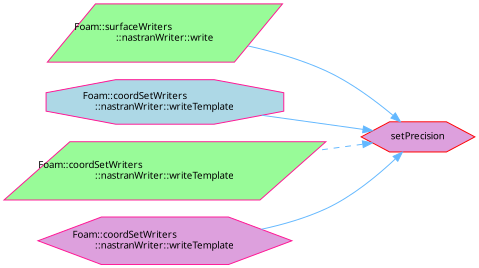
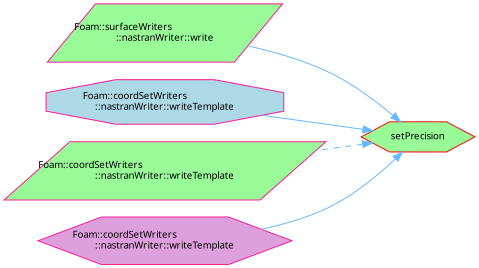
  digraph {
    rankdir=RL
    fontname="Noto Sans"
    node [color=deeppink fillcolor=plum fontname="Noto Sans" fontsize=10 shape=hexagon style=filled]
    edge [color=steelblue1 dir=back fontname="Noto Sans" fontsize=10 labelfontname=Helvetica labelfontsize=10 style=solid]
-   n1 [color=red fontcolor=black height=0.2 label=setPrecision width=0.4]
+   n1 [color=red fillcolor=palegreen fontcolor=black height=0.2 label=setPrecision width=0.4]
    n2 [fillcolor=palegreen height=0.2 label="Foam::surfaceWriters\l::nastranWriter::write" shape=parallelogram width=0.4]
    n3 [fillcolor=lightblue height=0.2 label="Foam::coordSetWriters\l::nastranWriter::writeTemplate" shape=octagon width=0.4]
    n4 [fillcolor=palegreen height=0.2 label="Foam::coordSetWriters\l::nastranWriter::writeTemplate" shape=parallelogram width=0.4]
    n5 [height=0.2 label="Foam::coordSetWriters\l::nastranWriter::writeTemplate" width=0.4]
    n1 -> n2
    n1 -> n3
    n1 -> n4 [style=dashed]
    n1 -> n5
  }
